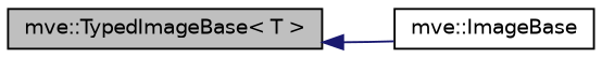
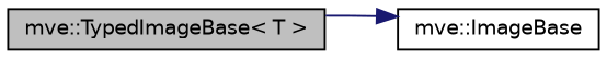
  digraph {
    rankdir=LR
    fontname="DejaVu Sans"
    node [color=black fontname="DejaVu Sans" fontsize=10 shape=record style=filled]
    n1 [fillcolor=grey75 fontcolor=black height=0.2 label="mve::TypedImageBase\< T \>" width=0.4]
    n2 [fillcolor=white height=0.2 label="mve::ImageBase" width=0.4]
-   n1 -> n2 [color=midnightblue dir=back fontname="DejaVu Sans" fontsize=10 labelfontname=FreeSans labelfontsize=10 style=solid]
+   n2 -> n1 [color=midnightblue dir=back fontname="DejaVu Sans" fontsize=10 labelfontname=FreeSans labelfontsize=10 style=solid]
  }
